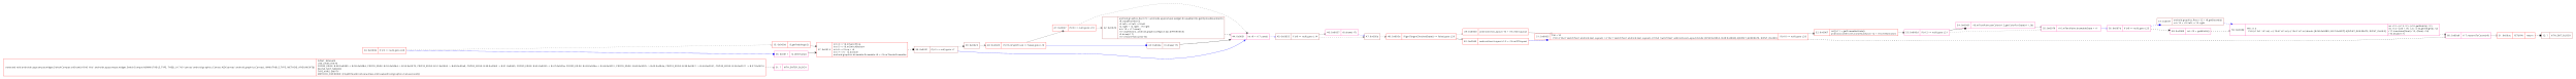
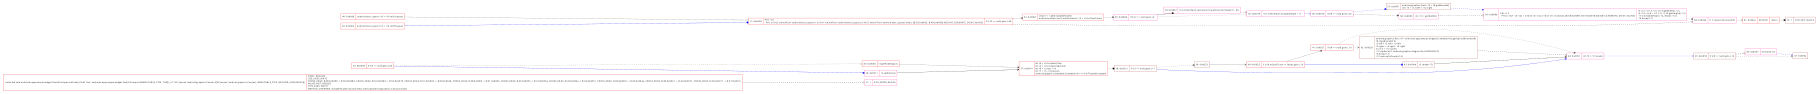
  digraph {
    fontname="Open Sans"
    rankdir=LR
    node [color=red fontname="Open Sans" shape=record]
    edge [arrowhead=odot color=gray40 fontname="Open Sans" style=dashed]
    n1 [color=deeppink label="{31\:\ ?|MTH_ENTER_BLOCK\l}"]
    n2 [label="{34\:\ 0x000b|if (r3 == null) goto L60\l}"]
    n3 [label="{35\:\ 0x000d|r3.getPadding(r2)\l}"]
    n4 [color=deeppink label="{36\:\ 0x0011|r2.setEmpty()\l}"]
    n5 [label="{37\:\ 0x0014|int r4 = r16.mSwitchTop\lint r5 = r16.mSwitchBottom\lint r6 = r2.top + r4\lint r7 = r5 \- r2.bottom\landroid.graphics.drawable.Drawable r8 = r16.mThumbDrawable\l}"]
    n6 [color=brown label="{38\:\ 0x0021|if (r3 == null) goto L11\l}"]
    n7 [color=brown label="{39\:\ 0x0023}"]
    n8 [color=deeppink label="{44\:\ 0x0051|int r9 = r17.save()\l}"]
    n9 [label="{40\:\ 0x0025|if (r16.mSplitTrack == false) goto L10\l}"]
    n10 [color=brown label="{45\:\ 0x0055|if (r8 == null) goto L14\l}"]
    n11 [label="{41\:\ 0x0027|if (r8 == null) goto L10\l}"]
    n12 [color=brown label="{43\:\ 0x004e|r3.draw(r17)\l}"]
    n13 [color=brown label="{42\:\ 0x0029|android.graphics.Rect r9 = androidx.appcompat.widget.DrawableUtils.getOpticalBounds(r8)\lr8.copyBounds(r2)\lr2.left = r2.left + r9.left\lr2.right = r2.right \- r9.right\lint r10 = r17.save()\lr17.clipRect(r2, android.graphics.Region.Op.DIFFERENCE)\lr3.draw(r17)\lr17.restoreToCount(r10)\l}"]
    n14 [color=deeppink label="{46\:\ 0x0057|r8.draw(r17)\l}"]
    n15 [color=brown label="{47\:\ 0x005a}"]
-   n16 [label="{48\:\ 0x005e|if (getTargetCheckedState() == false) goto L29\l}"]
    n17 [label="{49\:\ 0x0060|android.text.Layout r10 = r16.mOnLayout\l}"]
    n18 [label="{50\:\ 0x0063|android.text.Layout r10 = r16.mOffLayout\l}"]
    n19 [label="{51\:\ 0x0065|PHI: r10 \l  PHI: (r10v2 'switchText' android.text.Layout) = (r10v1 'switchText' android.text.Layout), (r10v3 'switchText' android.text.Layout) binds: [B:50:0x0063, B:49:0x0060] A[DONT_GENERATE, DONT_INLINE]\l|if (r10 == null) goto L26\l}"]
    n20 [label="{52\:\ 0x0067|int[] r11 = getDrawableState()\landroid.content.res.ColorStateList r12 = r16.mTextColors\l}"]
    n21 [color=deeppink label="{60\:\ 0x00a9|r17.restoreToCount(r9)\l}"]
    n22 [color=deeppink label="{53\:\ 0x006d|if (r12 == null) goto L21\l}"]
    n23 [label="{61\:\ 0x00ac|RETURN\l|return\l}"]
    n24 [color=deeppink label="{54\:\ 0x006f|r16.mTextPaint.setColor(r12.getColorForState(r11, 0))\l}"]
    n25 [color=deeppink label="{55\:\ 0x0079|r16.mTextPaint.drawableState = r11\l}"]
    n26 [color=deeppink label="{56\:\ 0x007d|if (r8 == null) goto L25\l}"]
    n27 [color=brown label="{57\:\ 0x007f|android.graphics.Rect r12 = r8.getBounds()\lint r13 = r12.left + r12.right\l}"]
    n28 [color=deeppink label="{58\:\ 0x0089|int r13 = getWidth()\l}"]
    n29 [color=deeppink label="{59\:\ 0x008d|PHI: r13 \l  PHI: (r13v1 'cX' int) = (r13v0 'cX' int), (r13v3 'cX' int) binds: [B:58:0x0089, B:57:0x007f] A[DONT_GENERATE, DONT_INLINE]\l|int r12 = (r13 \/ 2) \- (r10.getWidth() \/ 2)\lint r14 = ((r6 + r7) \/ 2) \- (r10.getHeight() \/ 2)\lr17.translate((float) r12, (float) r14)\lr10.draw(r17)\l}"]
    n30 [color=brown label="{32\:\ ?|MTH_EXIT_BLOCK\l}"]
    n31 [label="{protected void androidx.appcompat.widget.SwitchCompat.onDraw((r16v0 'this' androidx.appcompat.widget.SwitchCompat A[IMMUTABLE_TYPE, THIS]), (r17v0 'canvas' android.graphics.Canvas A[D('canvas' android.graphics.Canvas), IMMUTABLE_TYPE, METHOD_ARGUMENT]))  | DONT_RENAME\lUSE_LINES_HINTS\lCROSS_EDGE: B:58:0x0089 \-\> B:59:0x008d, CROSS_EDGE: B:53:0x006d \-\> B:55:0x0079, CROSS_EDGE: B:51:0x0065 \-\> B:60:0x00a9, CROSS_EDGE: B:50:0x0063 \-\> B:51:0x0065, CROSS_EDGE: B:45:0x0055 \-\> B:47:0x005a, CROSS_EDGE: B:43:0x004e \-\> B:44:0x0051, CROSS_EDGE: B:40:0x0025 \-\> B:43:0x004e, CROSS_EDGE: B:38:0x0021 \-\> B:44:0x0051, CROSS_EDGE: B:36:0x0011 \-\> B:37:0x0014\lINLINE_NOT_NEEDED\lTYPE_VARS: EMPTY\lMETHOD_OVERRIDE: [ClspMth\{android.view.View.onDraw(android.graphics.Canvas):void\}]\l}"]
    n2 -> n3
    n2 -> n4 [arrowhead=box color=blue style=solid]
    n3 -> n5 [arrowhead=box style=solid]
    n4 -> n5 [arrowhead=vee color=black style=solid]
    n5 -> n6 [arrowhead=box color=black]
    n6 -> n7 [arrowhead=box]
    n6 -> n8 [arrowhead=vee color=blue style=solid]
    n7 -> n9 [arrowhead=vee style=solid]
    n8 -> n10 [color=blue]
    n9 -> n11 [arrowhead=box style=solid]
    n9 -> n12 [arrowhead=box color=blue style=solid]
    n10 -> n14 [color=black]
    n10 -> n15 [arrowhead=vee]
    n11 -> n8 [arrowhead=box]
    n11 -> n13 [arrowhead=vee]
    n12 -> n8 [arrowhead=vee color=black style=solid]
    n13 -> n8 [color=black]
    n14 -> n15 [color=blue]
-   n15 -> n16 [arrowhead=vee]
-   n16 -> n17
-   n16 -> n18 [color=black style=solid]
    n17 -> n19 [style=solid]
    n18 -> n19 [arrowhead=box color=blue style=solid]
    n19 -> n20 [arrowhead=box style=solid]
    n19 -> n21 [color=black]
    n20 -> n22 [arrowhead=box style=solid]
    n21 -> n23 [color=black]
    n22 -> n24 [arrowhead=box color=black style=solid]
    n22 -> n25
    n23 -> n30 [arrowhead=box color=black]
    n24 -> n25 [color=black]
    n25 -> n26 [color=blue style=solid]
    n26 -> n27 [arrowhead=box color=blue]
    n26 -> n28 [arrowhead=vee color=black]
    n27 -> n29 [arrowhead=vee color=blue]
    n28 -> n29 [color=black]
    n29 -> n21 [arrowhead=box]
    n31 -> n1 [color=black]
  }
